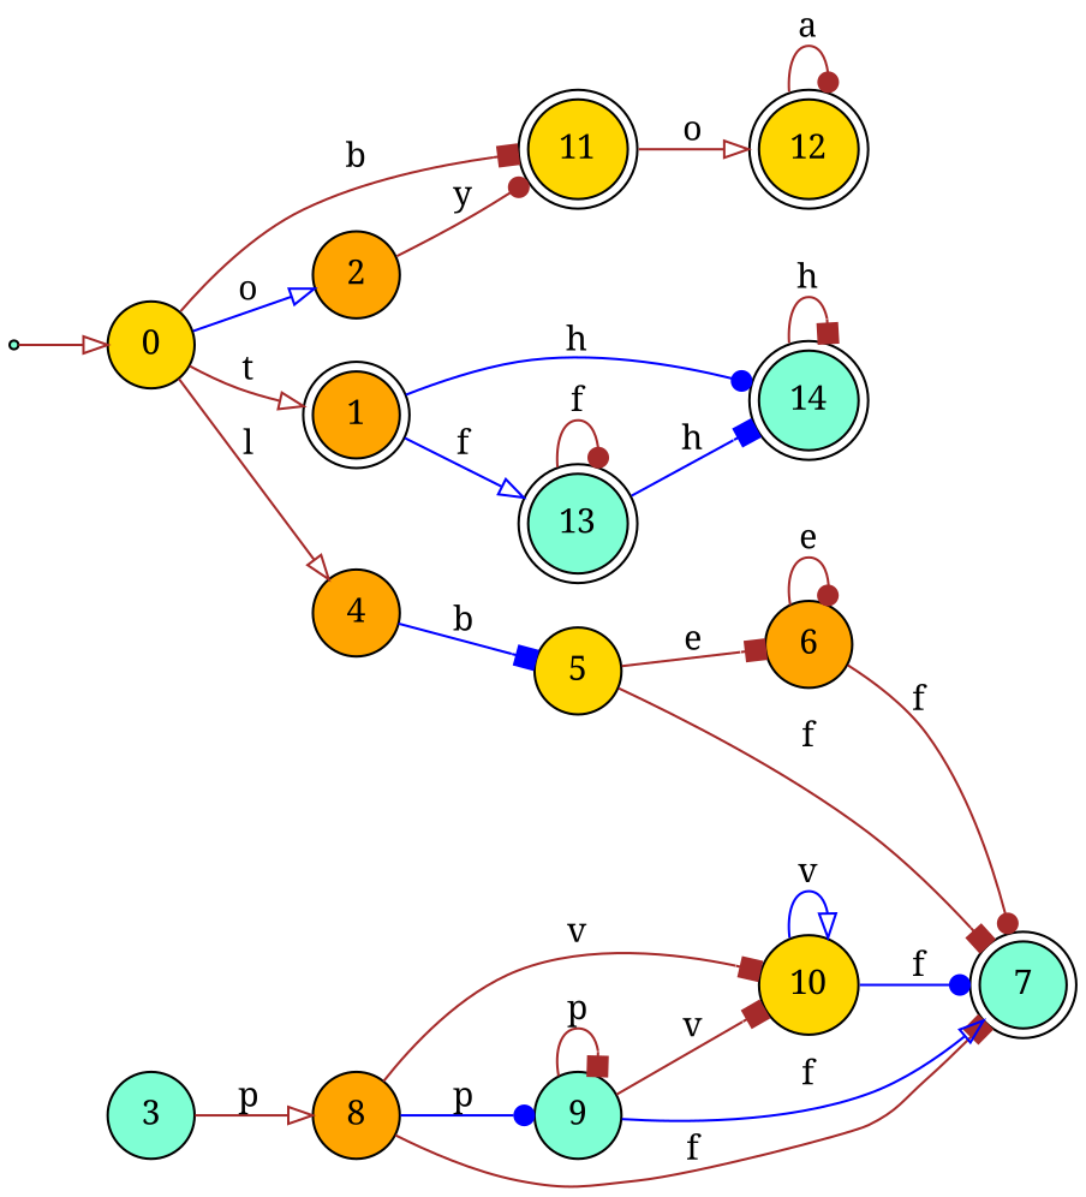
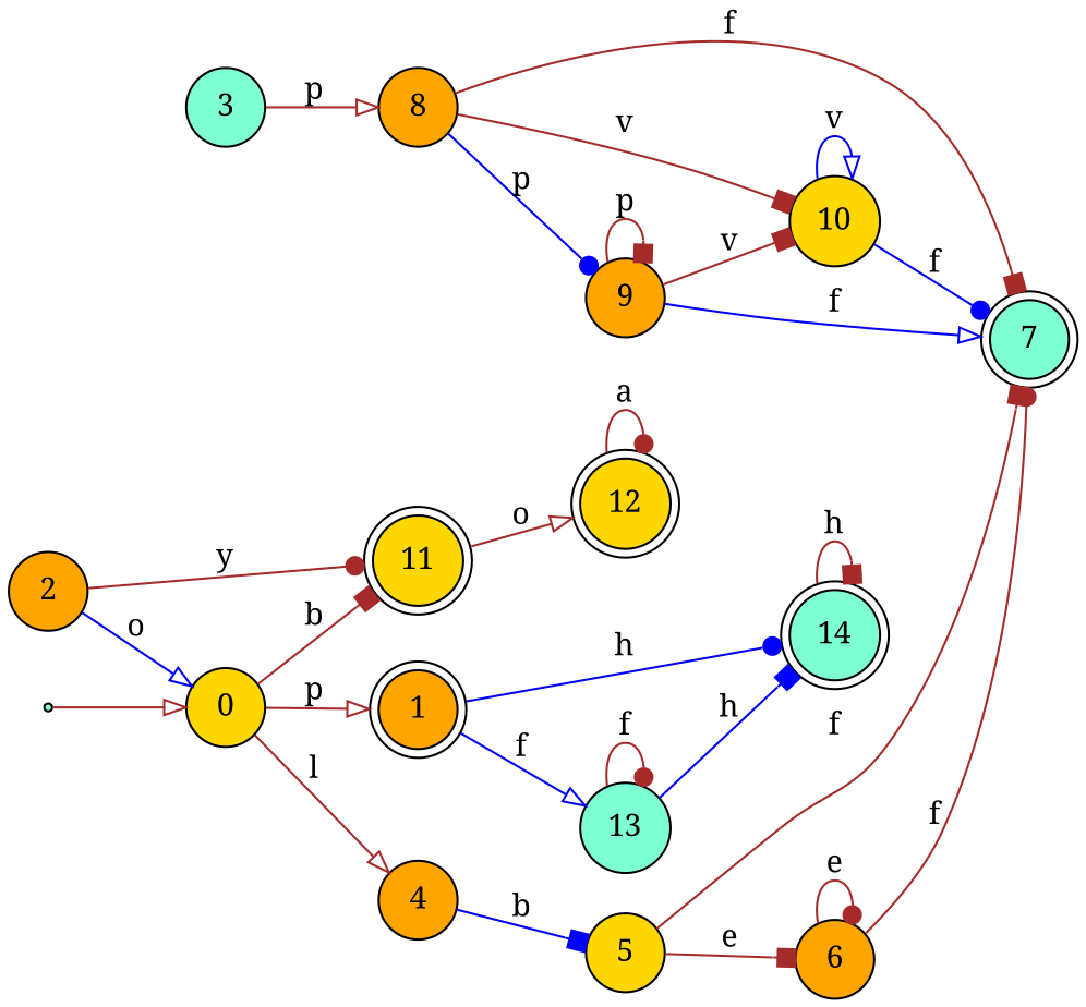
  digraph {
    fontname="Noto Serif"
    rankdir=LR
    node [fillcolor=orange fontname="Noto Serif" shape=circle style=filled]
    edge [arrowhead=box color=brown fontname="Noto Serif"]
    dummy0 [fillcolor=aquamarine shape=point]
    0 [fillcolor=gold]
    1 [shape=doublecircle]
    2
    4
    11 [fillcolor=gold shape=doublecircle]
-   13 [fillcolor=aquamarine shape=doublecircle]
+   13 [fillcolor=aquamarine]
    14 [fillcolor=aquamarine shape=doublecircle]
    3 [fillcolor=aquamarine]
    8
    5 [fillcolor=gold]
    12 [fillcolor=gold shape=doublecircle]
    7 [fillcolor=aquamarine shape=doublecircle]
-   9 [fillcolor=aquamarine]
+   9
    10 [fillcolor=gold]
    6
    dummy0 -> 0 [arrowhead=onormal]
-   0 -> 1 [arrowhead=onormal label=t]
-   0 -> 2 [arrowhead=onormal color=blue label=o]
+   0 -> 1 [arrowhead=onormal label=p]
+   2 -> 0 [arrowhead=onormal color=blue label=o]
    0 -> 4 [arrowhead=onormal label=l]
    0 -> 11 [label=b]
    1 -> 13 [arrowhead=onormal color=blue label=f]
    1 -> 14 [arrowhead=dot color=blue label=h]
    2 -> 11 [arrowhead=dot label=y]
    4 -> 5 [color=blue label=b]
    11 -> 12 [arrowhead=onormal label=o]
    13 -> 13 [arrowhead=dot label=f]
    13 -> 14 [color=blue label=h]
    14 -> 14 [label=h]
    3 -> 8 [arrowhead=onormal label=p]
    8 -> 7 [label=f]
    8 -> 9 [arrowhead=dot color=blue label=p]
    8 -> 10 [label=v]
    5 -> 7 [label=f]
    5 -> 6 [label=e]
    12 -> 12 [arrowhead=dot label=a]
    9 -> 7 [arrowhead=onormal color=blue label=f]
    9 -> 9 [label=p]
    9 -> 10 [label=v]
    10 -> 7 [arrowhead=dot color=blue label=f]
    10 -> 10 [arrowhead=onormal color=blue label=v]
    6 -> 7 [arrowhead=dot label=f]
    6 -> 6 [arrowhead=dot label=e]
  }
